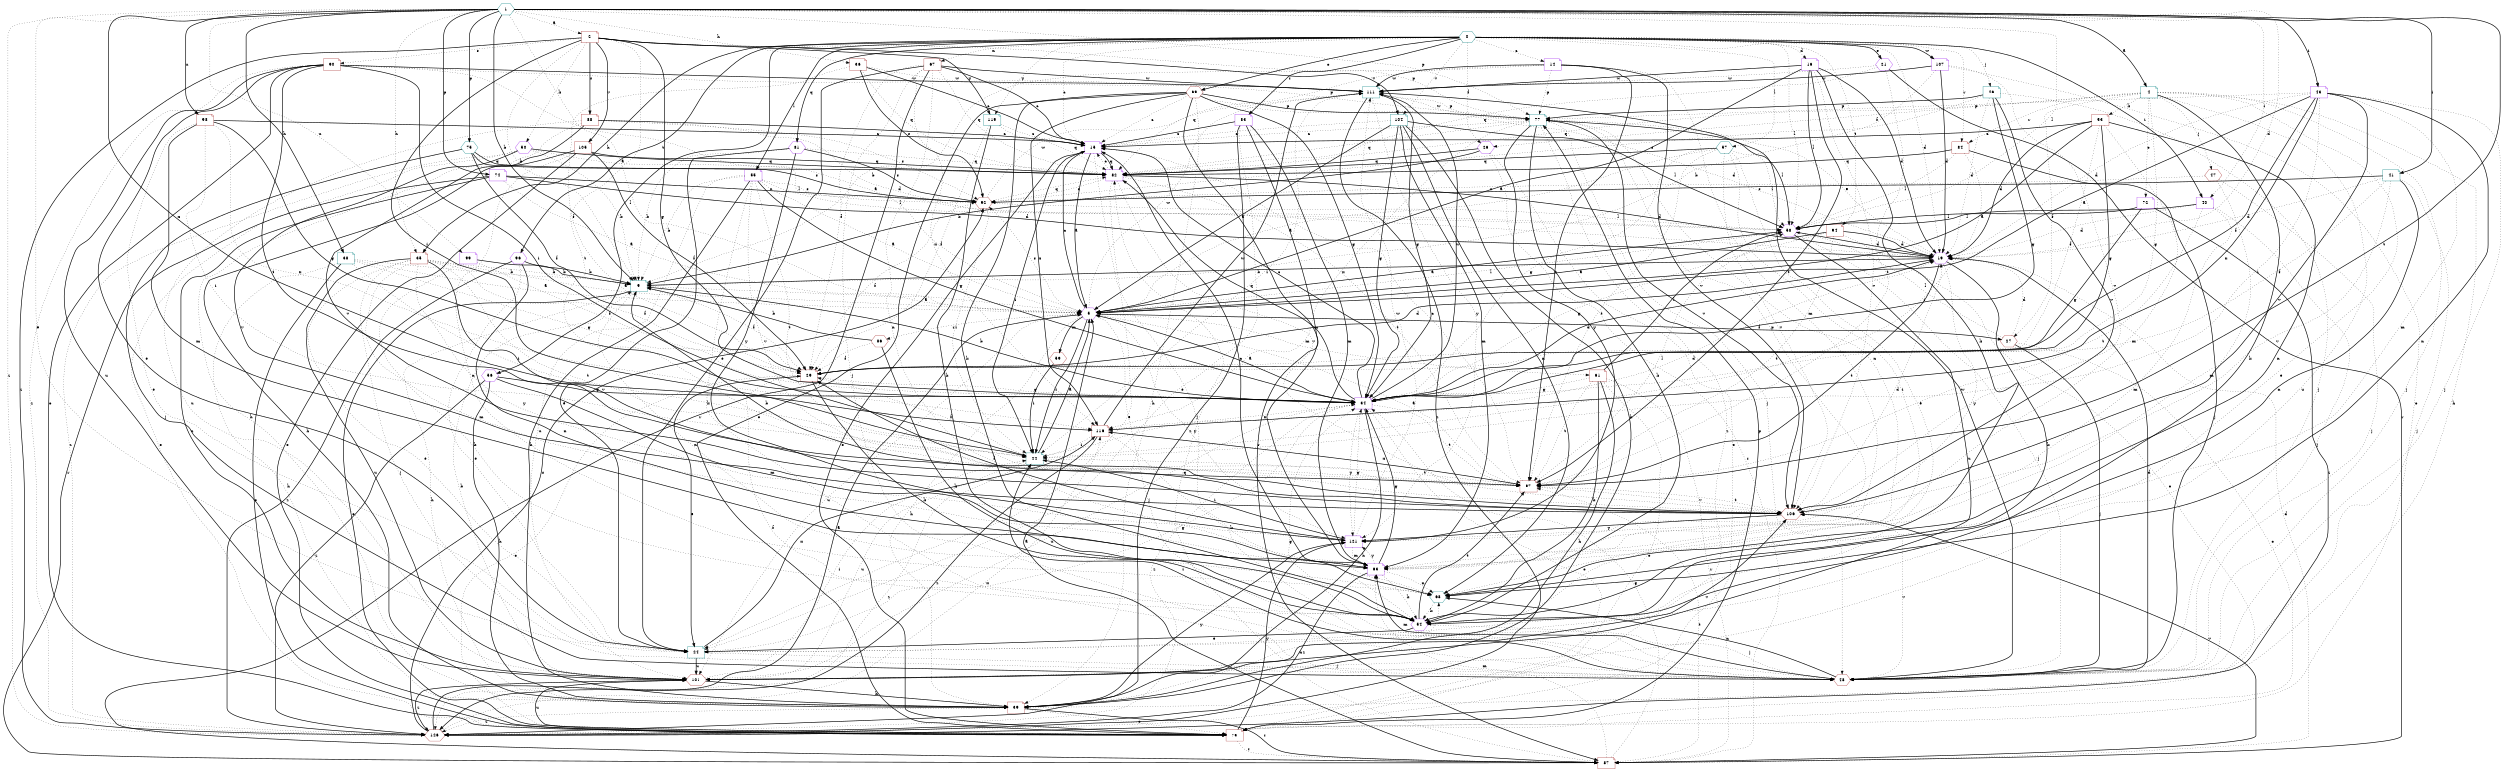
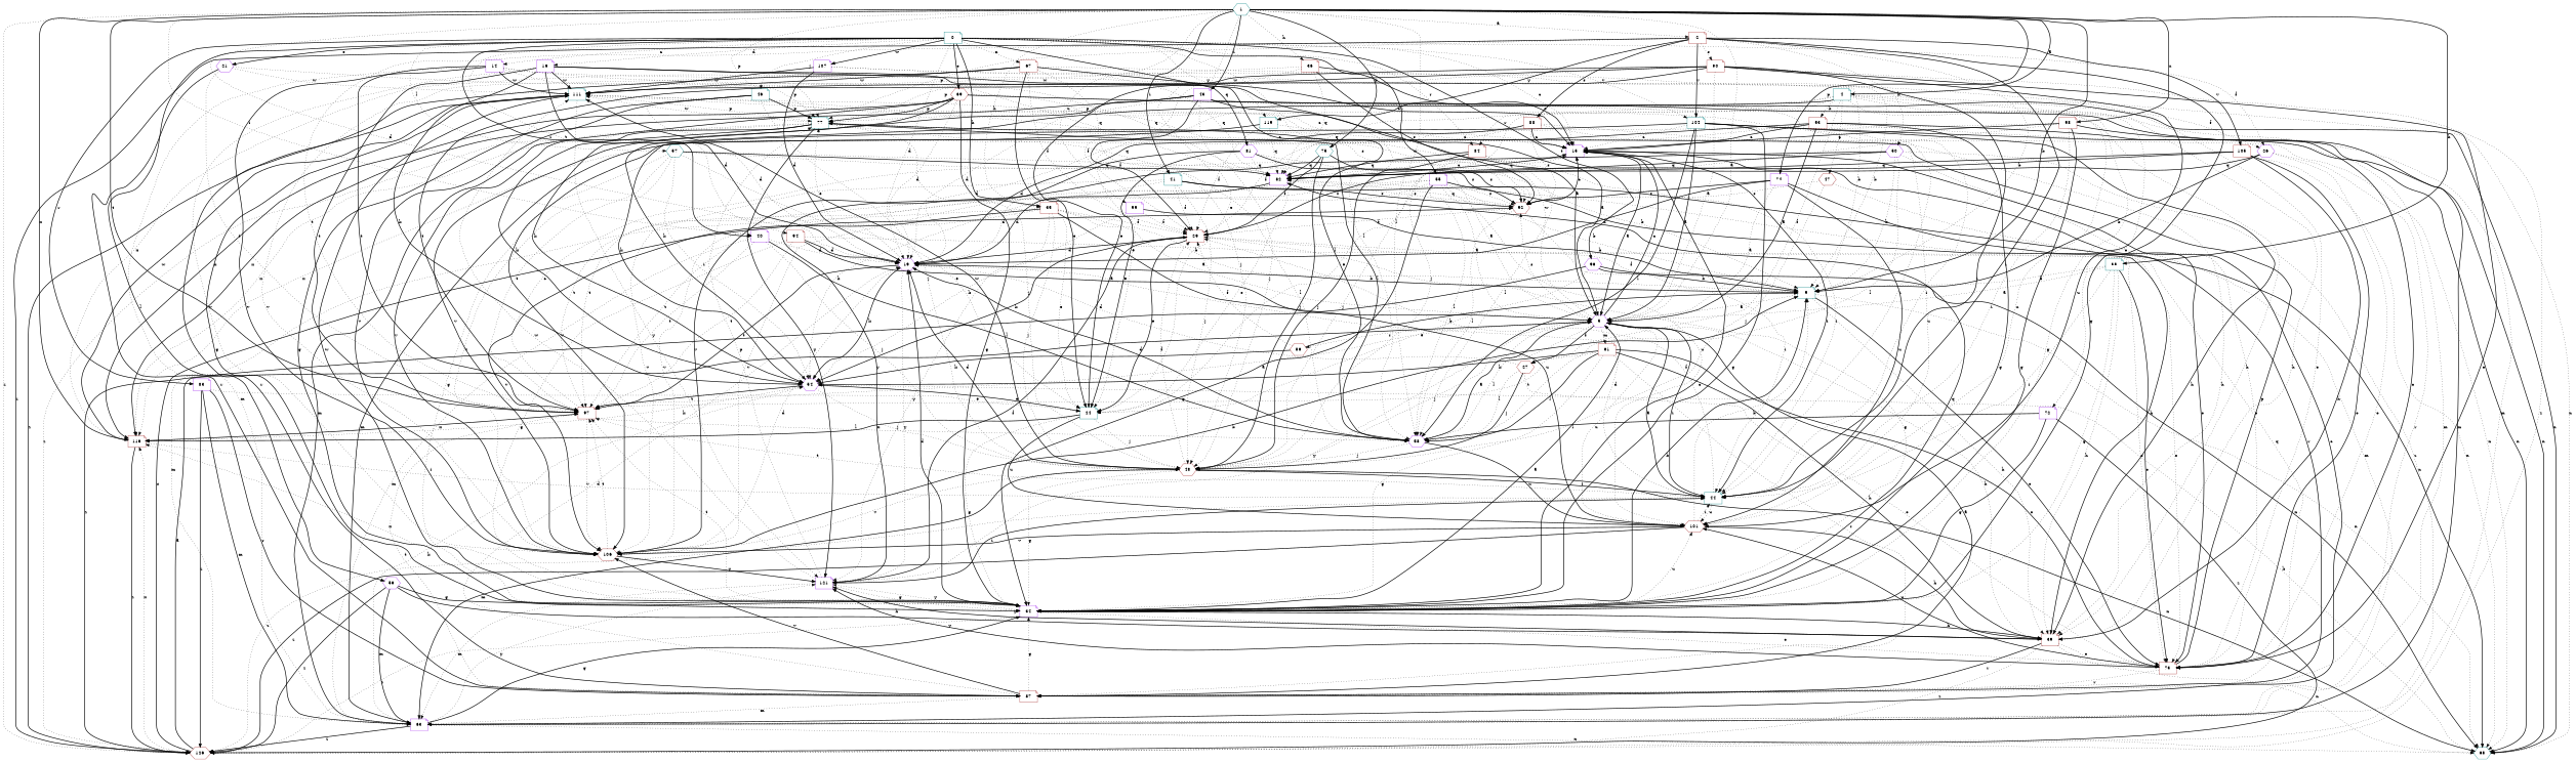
  strict digraph {
    node [color=brown shape=note]
    edge [style=dotted]
-   0 [color=teal shape=hexagon]
+   0 [color=teal]
    14 [color=purple]
    15 [color=purple]
    16 [color=purple]
    19 [color=purple shape=hexagon]
    21 [color=purple shape=hexagon]
    26 [color=purple shape=hexagon]
    35
    40 [color=purple]
    46 [color=teal]
    55 [color=purple]
    56 [color=purple shape=hexagon]
    57 [color=teal shape=hexagon]
    58 [color=purple shape=hexagon]
    67
    69 [shape=hexagon]
    81 [color=purple shape=hexagon]
    83 [color=purple]
    84
    94
    96 [color=purple shape=hexagon]
    104 [color=teal]
    107 [color=purple]
    119 [color=teal]
    111 [color=teal]
    9 [color=teal]
    77 [color=teal]
    97
    82 [color=purple]
    63 [color=purple]
    106 [shape=hexagon]
    5 [color=purple shape=hexagon]
    44 [color=teal]
    48 [shape=hexagon]
    73
    54 [color=purple shape=hexagon]
    121 [color=purple]
    87
    24 [color=teal]
    101 [shape=hexagon]
    29
    34 [color=purple]
    92 [shape=hexagon]
    39
    126 [shape=hexagon]
    116
    68 [color=teal shape=hexagon]
    1 [color=teal shape=hexagon]
    2
    4 [color=teal]
    36
    38 [color=teal]
    41 [color=teal]
    43 [color=purple]
    74 [color=purple]
    75 [color=teal shape=hexagon]
    98
    99 [color=purple]
    50 [color=purple shape=hexagon]
    88
    90
    105
    27 [shape=hexagon]
    47 [shape=hexagon]
    53
    72 [color=purple]
-   59 [shape=hexagon]
    61
    86 [shape=hexagon]
    0 -> 14 [label=c]
    0 -> 15 [label=c]
    0 -> 16 [label=d]
    0 -> 19 [label=d]
    0 -> 21 [label=e style=bold]
    0 -> 26 [label=f]
    0 -> 35 [label=h style=bold]
    0 -> 40 [label=i style=bold]
    0 -> 46 [label=j]
    0 -> 55 [label=l style=bold]
    0 -> 56 [label=l style=bold]
    0 -> 57 [label=l]
    0 -> 58 [label=l]
    0 -> 67 [label=n]
    0 -> 69 [label=o style=bold]
    0 -> 81 [label=q style=bold]
    0 -> 83 [label=r style=bold]
    0 -> 84 [label=r]
    0 -> 94 [label=t]
    0 -> 96 [label=t style=bold]
    0 -> 104 [label=v]
    0 -> 107 [label=w style=bold]
    0 -> 119 [label=y]
    14 -> 111 [label=w style=bold]
    14 -> 9 [label=b]
    14 -> 77 [label=p]
    14 -> 97 [label=t style=bold]
    14 -> 82 [label=q]
    14 -> 63 [label=m]
    14 -> 106 [label=v style=bold]
    15 -> 82 [label=q style=bold]
    15 -> 5 [label=a style=bold]
    15 -> 44 [label=i style=bold]
    15 -> 48 [label=j]
    15 -> 73 [label=o style=bold]
    16 -> 19 [label=d style=bold]
    16 -> 58 [label=l style=bold]
    16 -> 111 [label=w style=bold]
    16 -> 97 [label=t style=bold]
    16 -> 106 [label=v]
    16 -> 5 [label=a style=bold]
    16 -> 54 [label=k style=bold]
    19 -> 9 [label=b style=bold]
    19 -> 77 [label=e]
    19 -> 97 [label=t style=bold]
    19 -> 54 [label=k style=bold]
    19 -> 121 [label=y]
    21 -> 111 [label=w]
    21 -> 97 [label=t]
    21 -> 82 [label=q]
    21 -> 87 [label=r style=bold]
    26 -> 9 [label=b style=bold]
    26 -> 82 [label=q style=bold]
    26 -> 73 [label=o]
    26 -> 87 [label=r]
    35 -> 9 [label=b]
    35 -> 97 [label=t]
    35 -> 63 [label=m]
    35 -> 106 [label=v style=bold]
    35 -> 5 [label=a]
    35 -> 48 [label=j]
    35 -> 121 [label=y]
    35 -> 24 [label=e]
    35 -> 101 [label=u style=bold]
    35 -> 29 [label=f]
    40 -> 19 [label=d]
    40 -> 58 [label=l style=bold]
    40 -> 97 [label=t]
    40 -> 63 [label=m]
    40 -> 48 [label=j]
    46 -> 19 [label=d]
    46 -> 77 [label=p style=bold]
    46 -> 106 [label=v style=bold]
    46 -> 48 [label=j]
    46 -> 34 [label=g style=bold]
    46 -> 92 [label=s]
    55 -> 58 [label=l]
    55 -> 9 [label=b]
    55 -> 97 [label=t]
    55 -> 106 [label=v]
    55 -> 5 [label=a]
    55 -> 54 [label=k]
    55 -> 101 [label=u]
    55 -> 34 [label=g style=bold]
    55 -> 92 [label=s]
    55 -> 39 [label=h style=bold]
    56 -> 63 [label=m style=bold]
    56 -> 34 [label=g style=bold]
    56 -> 39 [label=h style=bold]
    56 -> 126 [label=z style=bold]
    57 -> 58 [label=l]
    57 -> 97 [label=t]
    57 -> 82 [label=q style=bold]
    57 -> 106 [label=v]
    57 -> 5 [label=a]
    57 -> 54 [label=i]
    57 -> 24 [label=e]
    57 -> 34 [label=g]
    58 -> 19 [label=d style=bold]
    58 -> 5 [label=a style=bold]
    58 -> 48 [label=j]
    58 -> 101 [label=u style=bold]
    67 -> 15 [label=c style=bold]
    67 -> 111 [label=w style=bold]
    67 -> 82 [label=q]
    67 -> 48 [label=j]
    67 -> 87 [label=r style=bold]
    67 -> 24 [label=e style=bold]
    67 -> 29 [label=f]
    67 -> 116 [label=x]
    67 -> 68 [label=n]
    69 -> 15 [label=c]
    69 -> 19 [label=d]
    69 -> 77 [label=p style=bold]
    69 -> 63 [label=m style=bold]
    69 -> 73 [label=o style=bold]
    69 -> 54 [label=k style=bold]
    69 -> 34 [label=g style=bold]
    69 -> 39 [label=h]
    69 -> 116 [label=x style=bold]
    81 -> 9 [label=b]
    81 -> 82 [label=q]
    81 -> 121 [label=y style=bold]
    81 -> 24 [label=e style=bold]
    81 -> 92 [label=s style=bold]
-   83 -> 15 [label=c style=bold]
+   92 -> 15 [label=c style=bold]
    83 -> 63 [label=m style=bold]
    83 -> 87 [label=r style=bold]
    83 -> 24 [label=e]
    83 -> 126 [label=z style=bold]
    84 -> 58 [label=l]
    84 -> 82 [label=q style=bold]
    84 -> 44 [label=i]
    84 -> 48 [label=j style=bold]
    94 -> 19 [label=d style=bold]
    94 -> 97 [label=t]
    94 -> 5 [label=a style=bold]
    94 -> 73 [label=o]
    94 -> 34 [label=g]
    96 -> 9 [label=b style=bold]
    96 -> 24 [label=e]
    96 -> 126 [label=z style=bold]
    96 -> 68 [label=n style=bold]
    104 -> 15 [label=c]
    104 -> 58 [label=l style=bold]
    104 -> 63 [label=m style=bold]
    104 -> 5 [label=a style=bold]
    104 -> 34 [label=g style=bold]
    104 -> 39 [label=h style=bold]
    104 -> 68 [label=n style=bold]
    107 -> 19 [label=d style=bold]
    107 -> 111 [label=w style=bold]
    107 -> 9 [label=b]
    107 -> 106 [label=v]
    107 -> 73 [label=o]
    119 -> 15 [label=c]
    119 -> 82 [label=q]
    119 -> 54 [label=k style=bold]
    119 -> 29 [label=f]
    111 -> 77 [label=p]
    111 -> 44 [label=i]
    111 -> 121 [label=y]
    111 -> 34 [label=g style=bold]
    111 -> 126 [label=z style=bold]
    9 -> 5 [label=a]
    9 -> 73 [label=o style=bold]
    9 -> 29 [label=f]
    9 -> 39 [label=h]
    9 -> 68 [label=n]
    77 -> 15 [label=c]
    77 -> 58 [label=l style=bold]
    77 -> 111 [label=w]
    77 -> 82 [label=q]
    77 -> 106 [label=v style=bold]
    77 -> 48 [label=j]
    77 -> 54 [label=k style=bold]
    77 -> 121 [label=y style=bold]
    77 -> 126 [label=z]
    77 -> 116 [label=x]
    77 -> 68 [label=n]
    97 -> 15 [label=c]
    97 -> 58 [label=l]
    97 -> 106 [label=v]
    97 -> 5 [label=a]
    97 -> 116 [label=x style=bold]
    82 -> 15 [label=c]
    82 -> 19 [label=d style=bold]
    82 -> 97 [label=t]
    82 -> 106 [label=v]
    82 -> 24 [label=e]
    82 -> 92 [label=s]
    63 -> 15 [label=c style=bold]
    63 -> 54 [label=k]
    63 -> 121 [label=y]
    63 -> 34 [label=g style=bold]
    63 -> 126 [label=z style=bold]
    63 -> 68 [label=n]
    106 -> 19 [label=d]
    106 -> 9 [label=b style=bold]
    106 -> 97 [label=t]
    106 -> 121 [label=y style=bold]
    5 -> 15 [label=c style=bold]
    5 -> 58 [label=l]
    5 -> 111 [label=w]
    5 -> 44 [label=i style=bold]
    5 -> 48 [label=j]
    5 -> 121 [label=y]
    5 -> 101 [label=u]
    5 -> 92 [label=s]
    5 -> 39 [label=h]
    5 -> 27 [label=f style=bold]
-   5 -> 59 [label=m style=bold]
    5 -> 61 [label=m]
    5 -> 86 [label=r]
    44 -> 19 [label=d]
    44 -> 97 [label=t]
    44 -> 5 [label=a style=bold]
    44 -> 101 [label=u]
    44 -> 29 [label=f]
    44 -> 126 [label=z]
    48 -> 19 [label=d style=bold]
    48 -> 111 [label=w style=bold]
    48 -> 63 [label=m style=bold]
    48 -> 106 [label=v]
    48 -> 44 [label=i style=bold]
    48 -> 29 [label=f]
    48 -> 34 [label=g]
    48 -> 68 [label=n style=bold]
    73 -> 77 [label=p style=bold]
    73 -> 121 [label=y style=bold]
    73 -> 87 [label=r]
    73 -> 101 [label=u style=bold]
    54 -> 97 [label=t style=bold]
    54 -> 48 [label=j]
    54 -> 24 [label=e style=bold]
    121 -> 111 [label=w]
    121 -> 77 [label=p]
    121 -> 63 [label=m]
    121 -> 44 [label=i style=bold]
    121 -> 29 [label=f style=bold]
    121 -> 34 [label=g]
    87 -> 19 [label=d]
    87 -> 97 [label=t]
    87 -> 82 [label=q]
    87 -> 63 [label=m]
    87 -> 106 [label=v style=bold]
    87 -> 5 [label=a style=bold]
    87 -> 34 [label=g]
    24 -> 48 [label=j]
    24 -> 101 [label=u style=bold]
    24 -> 34 [label=g]
    24 -> 116 [label=x style=bold]
    101 -> 9 [label=b]
    101 -> 106 [label=v style=bold]
    101 -> 44 [label=i]
    101 -> 39 [label=h style=bold]
    101 -> 126 [label=z style=bold]
    29 -> 19 [label=d style=bold]
    29 -> 73 [label=o]
    29 -> 54 [label=k style=bold]
    29 -> 24 [label=e style=bold]
    29 -> 34 [label=g]
    34 -> 15 [label=c style=bold]
    34 -> 19 [label=d style=bold]
    34 -> 111 [label=w style=bold]
    34 -> 9 [label=b style=bold]
    34 -> 97 [label=t]
    34 -> 82 [label=q style=bold]
    34 -> 5 [label=a style=bold]
    34 -> 73 [label=o]
    34 -> 121 [label=y]
    34 -> 101 [label=u]
    34 -> 39 [label=h style=bold]
    34 -> 126 [label=z]
    34 -> 116 [label=x]
    92 -> 58 [label=l]
    92 -> 111 [label=w]
    92 -> 82 [label=q]
    92 -> 44 [label=i]
    92 -> 29 [label=f]
    39 -> 73 [label=o]
    39 -> 121 [label=y style=bold]
    39 -> 87 [label=r style=bold]
    39 -> 126 [label=z]
    39 -> 68 [label=n]
    126 -> 5 [label=a style=bold]
    126 -> 92 [label=s style=bold]
    126 -> 116 [label=x]
    116 -> 111 [label=w style=bold]
    116 -> 44 [label=i]
    116 -> 54 [label=k]
    116 -> 126 [label=z style=bold]
    68 -> 54 [label=k]
    1 -> 19 [label=d]
    1 -> 35 [label=h]
    1 -> 40 [label=i]
    1 -> 58 [label=l]
    1 -> 9 [label=b style=bold]
    1 -> 77 [label=p]
    1 -> 97 [label=t style=bold]
    1 -> 5 [label=a]
    1 -> 24 [label=e]
    1 -> 126 [label=z]
    1 -> 116 [label=x style=bold]
    1 -> 2 [label=a]
    1 -> 4 [label=a style=bold]
    1 -> 36 [label=h]
    1 -> 38 [label=h style=bold]
    1 -> 41 [label=i style=bold]
    1 -> 43 [label=i style=bold]
    1 -> 74 [label=p style=bold]
    1 -> 75 [label=p style=bold]
    1 -> 98 [label=u style=bold]
    1 -> 99 [label=u]
    2 -> 104 [label=v style=bold]
    2 -> 119 [label=y style=bold]
    2 -> 9 [label=b]
    2 -> 77 [label=p]
    2 -> 97 [label=t]
    2 -> 44 [label=i style=bold]
    2 -> 34 [label=g style=bold]
    2 -> 126 [label=z style=bold]
    2 -> 50 [label=k]
    2 -> 88 [label=s style=bold]
    2 -> 90 [label=s]
    2 -> 105 [label=v style=bold]
    4 -> 26 [label=f]
    4 -> 84 [label=r]
    4 -> 82 [label=q]
    4 -> 48 [label=j]
    4 -> 54 [label=k style=bold]
    4 -> 24 [label=e]
    4 -> 101 [label=u]
    4 -> 34 [label=g]
    4 -> 39 [label=h]
    4 -> 27 [label=f]
    4 -> 47 [label=j]
    4 -> 53 [label=k]
    4 -> 72 [label=o]
    36 -> 15 [label=c style=bold]
    36 -> 111 [label=w]
    36 -> 82 [label=q]
    36 -> 29 [label=f]
    36 -> 92 [label=s style=bold]
    38 -> 9 [label=b]
    38 -> 5 [label=a]
    38 -> 44 [label=i]
    38 -> 73 [label=o style=bold]
    38 -> 34 [label=g]
    38 -> 39 [label=h]
    41 -> 19 [label=d]
    41 -> 106 [label=v]
    41 -> 48 [label=j]
    41 -> 29 [label=f]
    41 -> 92 [label=s style=bold]
    41 -> 68 [label=n style=bold]
    43 -> 19 [label=d]
    43 -> 77 [label=p]
    43 -> 63 [label=m]
    43 -> 106 [label=v style=bold]
    43 -> 5 [label=a style=bold]
    43 -> 44 [label=i]
    43 -> 48 [label=j]
    43 -> 29 [label=f style=bold]
    43 -> 116 [label=x style=bold]
    43 -> 68 [label=n style=bold]
    74 -> 19 [label=d style=bold]
    74 -> 5 [label=a]
    74 -> 87 [label=r style=bold]
    74 -> 101 [label=u style=bold]
    74 -> 92 [label=s style=bold]
    75 -> 82 [label=q style=bold]
    75 -> 48 [label=j style=bold]
    75 -> 29 [label=f style=bold]
    75 -> 92 [label=s style=bold]
    98 -> 15 [label=c style=bold]
    98 -> 63 [label=m style=bold]
    98 -> 44 [label=i]
    98 -> 24 [label=e]
    98 -> 34 [label=g style=bold]
    98 -> 116 [label=x]
    99 -> 9 [label=b style=bold]
    99 -> 54 [label=k]
    99 -> 29 [label=f]
    50 -> 58 [label=l]
    50 -> 9 [label=b]
    50 -> 82 [label=q style=bold]
    50 -> 106 [label=v style=bold]
    50 -> 73 [label=o]
    50 -> 126 [label=z]
    88 -> 15 [label=c style=bold]
    88 -> 19 [label=d]
    88 -> 106 [label=v style=bold]
    88 -> 101 [label=u]
    88 -> 92 [label=s]
    88 -> 39 [label=h]
    90 -> 111 [label=w style=bold]
    90 -> 77 [label=p]
    90 -> 97 [label=t style=bold]
    90 -> 5 [label=a]
    90 -> 44 [label=i style=bold]
    90 -> 73 [label=o style=bold]
    90 -> 24 [label=e style=bold]
    90 -> 101 [label=u style=bold]
    90 -> 126 [label=z]
    105 -> 82 [label=q style=bold]
    105 -> 73 [label=o style=bold]
    105 -> 29 [label=f style=bold]
    105 -> 39 [label=h style=bold]
    105 -> 68 [label=n]
    27 -> 19 [label=d]
    27 -> 58 [label=l]
    27 -> 48 [label=j style=bold]
    27 -> 73 [label=o]
    47 -> 63 [label=m]
    47 -> 48 [label=j]
    47 -> 92 [label=s]
    53 -> 15 [label=c style=bold]
    53 -> 19 [label=d style=bold]
    53 -> 63 [label=m]
    53 -> 5 [label=a style=bold]
    53 -> 29 [label=f]
    53 -> 34 [label=g style=bold]
    53 -> 68 [label=n style=bold]
    72 -> 58 [label=l style=bold]
    72 -> 34 [label=g style=bold]
    72 -> 126 [label=z style=bold]
-   59 -> 44 [label=i style=bold]
    61 -> 58 [label=l style=bold]
    61 -> 97 [label=t]
-   61 -> 73 [label=o]
+   61 -> 73 [label=o style=bold]
    61 -> 54 [label=k style=bold]
    61 -> 87 [label=r]
    61 -> 34 [label=g]
    61 -> 39 [label=h style=bold]
    86 -> 9 [label=b style=bold]
    86 -> 54 [label=k style=bold]
    86 -> 29 [label=f]
  }
